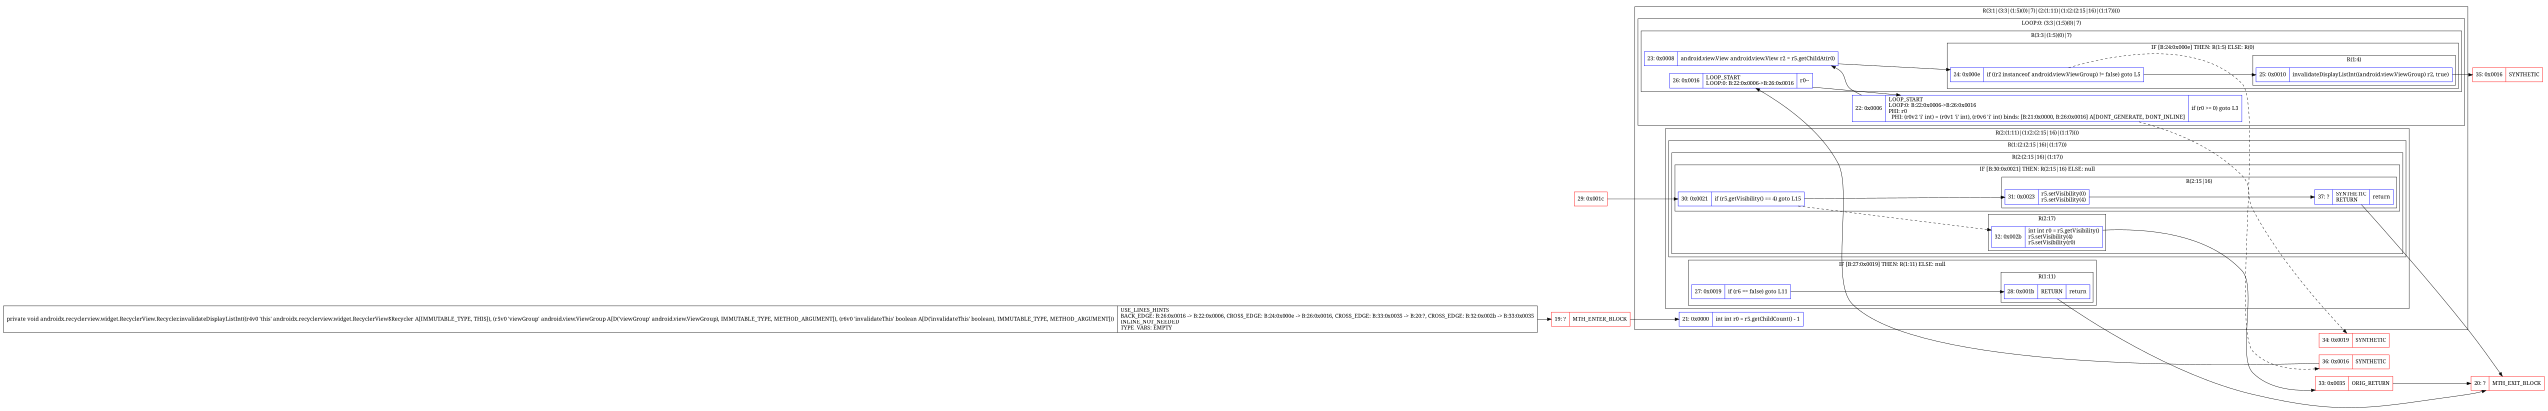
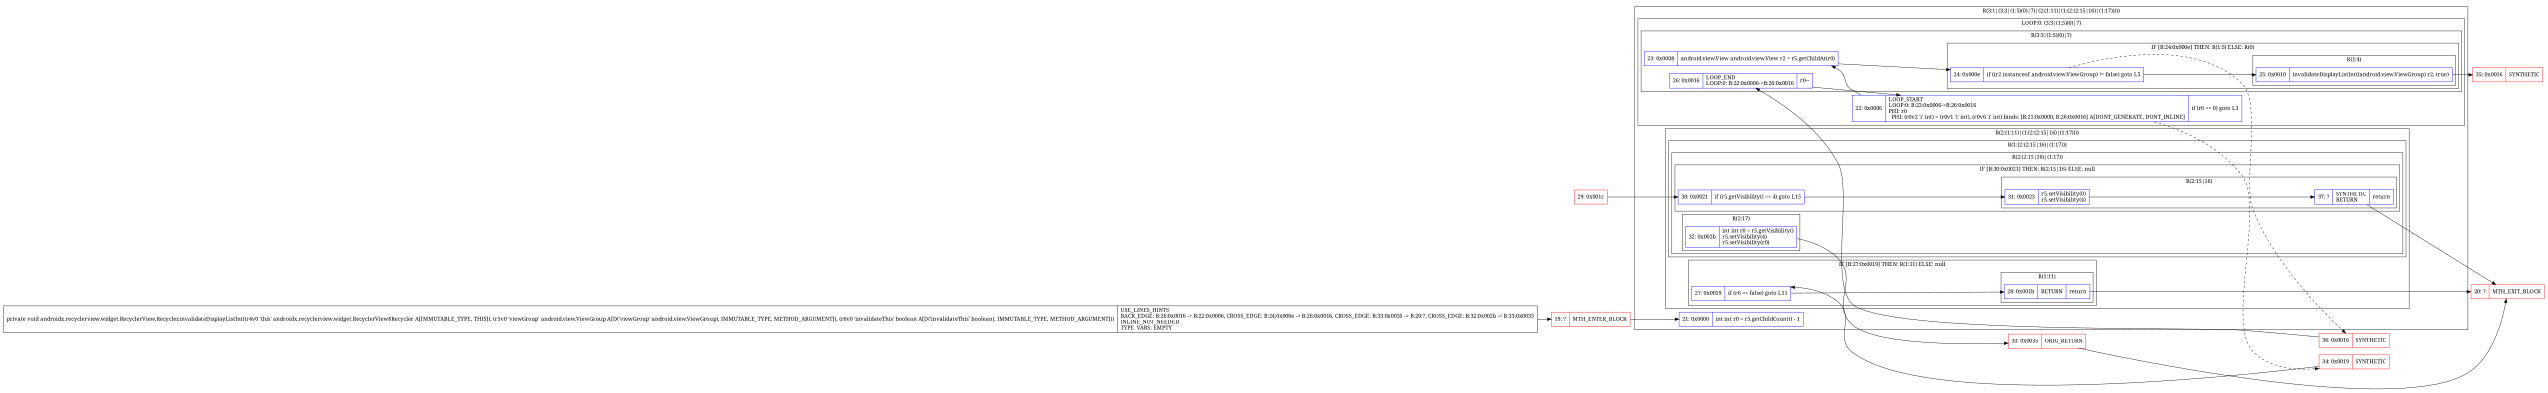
  digraph {
    fontname="Noto Serif"
    rankdir=LR
    node [color=blue fontname="Noto Serif" shape=record]
    edge [fontname="Noto Serif"]
    n1 [label="{25\:\ 0x0010|invalidateDisplayListInt((android.view.ViewGroup) r2, true)\l}"]
    n2 [label="{24\:\ 0x000e|if ((r2 instanceof android.view.ViewGroup) != false) goto L5\l}"]
    n3 [label="{23\:\ 0x0008|android.view.View android.view.View r2 = r5.getChildAt(r0)\l}"]
-   n4 [label="{26\:\ 0x0016|LOOP_START\lLOOP:0: B:22:0x0006\-\>B:26:0x0016\l|r0\-\-\l}"]
+   n4 [label="{26\:\ 0x0016|LOOP_END\lLOOP:0: B:22:0x0006\-\>B:26:0x0016\l|r0\-\-\l}"]
    n5 [label="{22\:\ 0x0006|LOOP_START\lLOOP:0: B:22:0x0006\-\>B:26:0x0016\lPHI: r0 \l  PHI: (r0v2 'i' int) = (r0v1 'i' int), (r0v6 'i' int) binds: [B:21:0x0000, B:26:0x0016] A[DONT_GENERATE, DONT_INLINE]\l|if (r0 \>= 0) goto L3\l}"]
    n6 [label="{28\:\ 0x001b|RETURN\l|return\l}"]
    n7 [label="{27\:\ 0x0019|if (r6 == false) goto L11\l}"]
    n8 [label="{31\:\ 0x0023|r5.setVisibility(0)\lr5.setVisibility(4)\l}"]
    n9 [label="{37\:\ ?|SYNTHETIC\lRETURN\l|return\l}"]
    n10 [label="{30\:\ 0x0021|if (r5.getVisibility() == 4) goto L15\l}"]
    n11 [label="{32\:\ 0x002b|int int r0 = r5.getVisibility()\lr5.setVisibility(4)\lr5.setVisibility(r0)\l}"]
    n12 [label="{21\:\ 0x0000|int int r0 = r5.getChildCount() \- 1\l}"]
    n13 [color=red label="{35\:\ 0x0016|SYNTHETIC\l}"]
    n14 [color=red label="{36\:\ 0x0016|SYNTHETIC\l}"]
    n15 [color=red label="{34\:\ 0x0019|SYNTHETIC\l}"]
    n16 [color=red label="{20\:\ ?|MTH_EXIT_BLOCK\l}"]
    n17 [color=red label="{33\:\ 0x0035|ORIG_RETURN\l}"]
    n18 [color=red label="{29\:\ 0x001c}"]
    n19 [color=red label="{19\:\ ?|MTH_ENTER_BLOCK\l}"]
    n20 [label="{private void androidx.recyclerview.widget.RecyclerView.Recycler.invalidateDisplayListInt((r4v0 'this' androidx.recyclerview.widget.RecyclerView$Recycler A[IMMUTABLE_TYPE, THIS]), (r5v0 'viewGroup' android.view.ViewGroup A[D('viewGroup' android.view.ViewGroup), IMMUTABLE_TYPE, METHOD_ARGUMENT]), (r6v0 'invalidateThis' boolean A[D('invalidateThis' boolean), IMMUTABLE_TYPE, METHOD_ARGUMENT]))  | USE_LINES_HINTS\lBACK_EDGE: B:26:0x0016 \-\> B:22:0x0006, CROSS_EDGE: B:24:0x000e \-\> B:26:0x0016, CROSS_EDGE: B:33:0x0035 \-\> B:20:?, CROSS_EDGE: B:32:0x002b \-\> B:33:0x0035\lINLINE_NOT_NEEDED\lTYPE_VARS: EMPTY\l}" color=""]
    subgraph cluster_1 {
      label="R(3:1|(3:3|(1:5)(0)|7)|(2:(1:11)|(1:(2:(2:15|16)|(1:17)))))"
      n12
      subgraph cluster_2 {
        label="LOOP:0: (3:3|(1:5)(0)|7)"
        n5
        subgraph cluster_3 {
          label="R(3:3|(1:5)(0)|7)"
          n3
          n4
          subgraph cluster_4 {
            label="IF [B:24:0x000e] THEN: R(1:5) ELSE: R(0)"
            n2
            subgraph cluster_5 {
              label="R(1:4)"
              n1
            }
            subgraph cluster_6 {
              label="R(0)"
            }
          }
        }
      }
      subgraph cluster_7 {
        label="R(2:(1:11)|(1:(2:(2:15|16)|(1:17))))"
        subgraph cluster_8 {
          label="IF [B:27:0x0019] THEN: R(1:11) ELSE: null"
          n7
          subgraph cluster_9 {
            label="R(1:11)"
            n6
          }
        }
        subgraph cluster_10 {
          label="R(1:(2:(2:15|16)|(1:17)))"
          subgraph cluster_11 {
            label="R(2:(2:15|16)|(1:17))"
            subgraph cluster_12 {
              label="IF [B:30:0x0021] THEN: R(2:15|16) ELSE: null"
              n10
              subgraph cluster_13 {
                label="R(2:15|16)"
                n8
                n9
              }
            }
            subgraph cluster_14 {
              label="R(2:17)"
              n11
            }
          }
        }
      }
    }
    n1 -> n13
    n2 -> n1
    n2 -> n14 [style=dashed]
    n3 -> n2
    n4 -> n5
    n5 -> n3
    n5 -> n15 [style=dashed]
    n6 -> n16
    n7 -> n6
    n8 -> n9
    n9 -> n16
    n10 -> n8
-   n10 -> n11 [style=dashed]
    n11 -> n17
    n14 -> n4
+   n15 -> n7
    n17 -> n16
    n18 -> n10
    n19 -> n12
    n20 -> n19
  }
